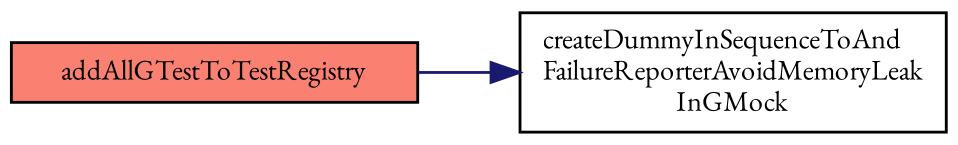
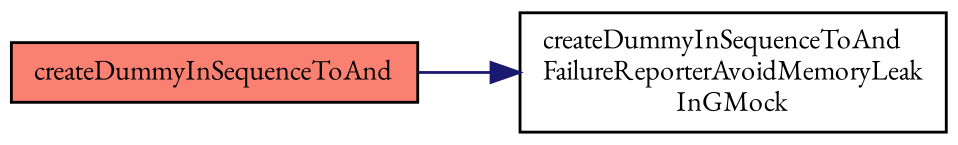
  digraph {
    rankdir=RL
    fontname="EB Garamond"
    node [color=black fontname="EB Garamond" fontsize=10 shape=record style=filled]
    n1 [fillcolor=white fontcolor=black height=0.2 label="createDummyInSequenceToAnd\lFailureReporterAvoidMemoryLeak\lInGMock" width=0.4]
-   n2 [fillcolor=salmon height=0.2 label=addAllGTestToTestRegistry width=0.4]
+   n2 [fillcolor=salmon height=0.2 label=createDummyInSequenceToAnd width=0.4]
    n1 -> n2 [color=midnightblue dir=back fontname="EB Garamond" fontsize=10 labelfontname=Helvetica labelfontsize=10 style=solid]
  }
